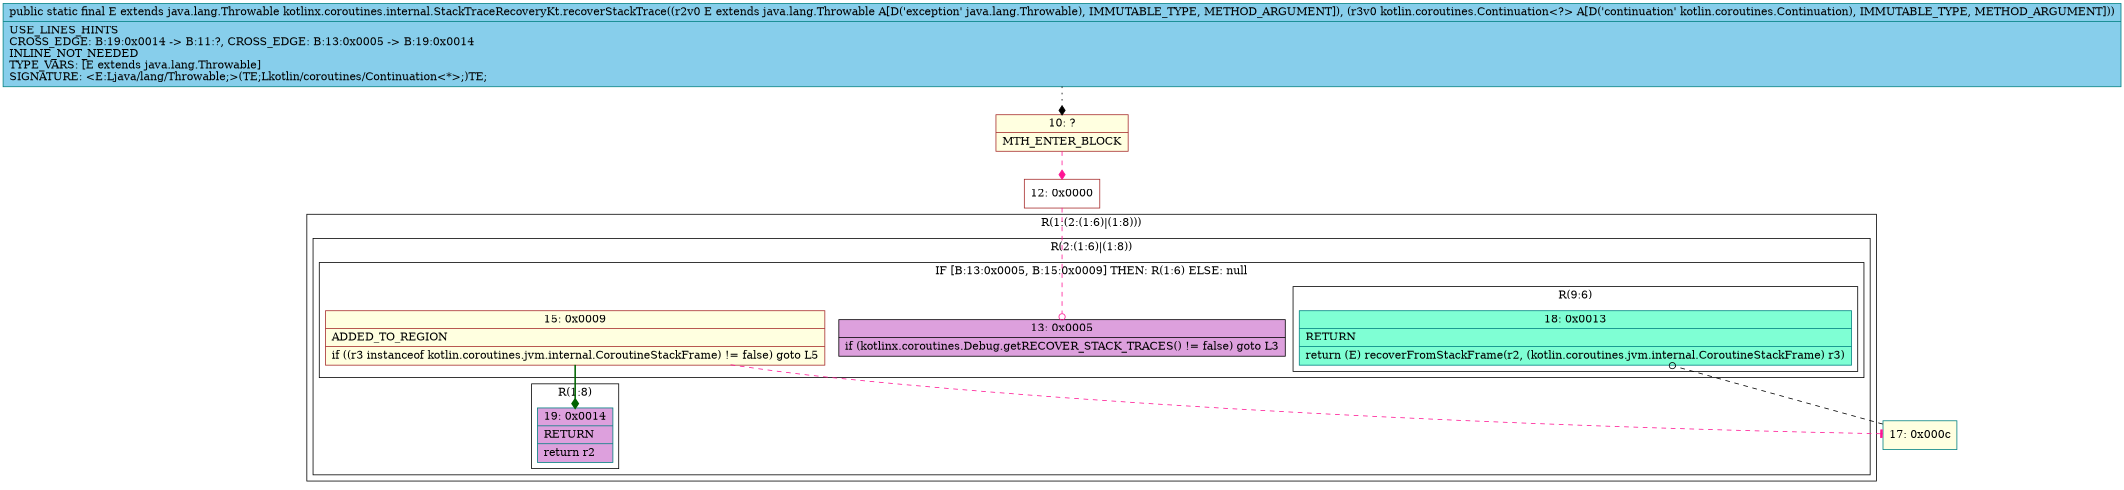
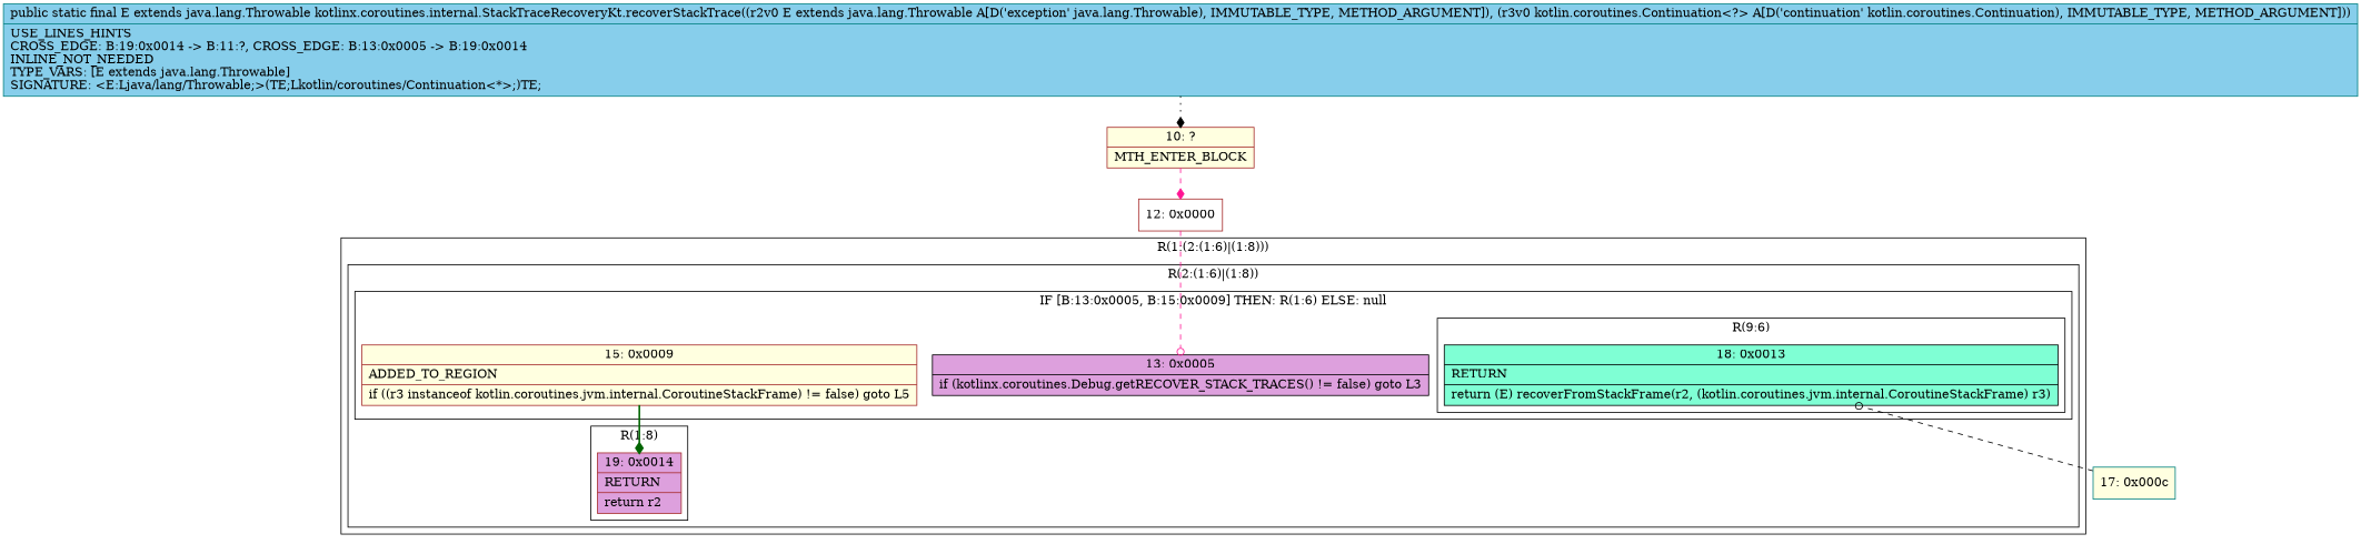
  digraph {
    node [color=brown fillcolor=lightyellow shape=record style=filled]
    edge [arrowhead=diamond color=deeppink style=dashed]
-   n1 [color=teal fillcolor=aquamarine label="{18\:\ 0x0013|RETURN\l|return (E) recoverFromStackFrame(r2, (kotlin.coroutines.jvm.internal.CoroutineStackFrame) r3)\l}"]
+   n1 [color=black fillcolor=aquamarine label="{18\:\ 0x0013|RETURN\l|return (E) recoverFromStackFrame(r2, (kotlin.coroutines.jvm.internal.CoroutineStackFrame) r3)\l}"]
    n2 [color=black fillcolor=plum label="{13\:\ 0x0005|if (kotlinx.coroutines.Debug.getRECOVER_STACK_TRACES() != false) goto L3\l}"]
    n3 [label="{15\:\ 0x0009|ADDED_TO_REGION\l|if ((r3 instanceof kotlin.coroutines.jvm.internal.CoroutineStackFrame) != false) goto L5\l}"]
-   n4 [color=teal fillcolor=plum label="{19\:\ 0x0014|RETURN\l|return r2\l}"]
+   n4 [fillcolor=plum label="{19\:\ 0x0014|RETURN\l|return r2\l}"]
    n5 [color=teal label="{17\:\ 0x000c}"]
    n6 [label="{10\:\ ?|MTH_ENTER_BLOCK\l}"]
    n7 [fillcolor=white label="{12\:\ 0x0000}"]
    n8 [color=teal fillcolor=skyblue label="{public static final E extends java.lang.Throwable kotlinx.coroutines.internal.StackTraceRecoveryKt.recoverStackTrace((r2v0 E extends java.lang.Throwable A[D('exception' java.lang.Throwable), IMMUTABLE_TYPE, METHOD_ARGUMENT]), (r3v0 kotlin.coroutines.Continuation\<?\> A[D('continuation' kotlin.coroutines.Continuation), IMMUTABLE_TYPE, METHOD_ARGUMENT]))  | USE_LINES_HINTS\lCROSS_EDGE: B:19:0x0014 \-\> B:11:?, CROSS_EDGE: B:13:0x0005 \-\> B:19:0x0014\lINLINE_NOT_NEEDED\lTYPE_VARS: [E extends java.lang.Throwable]\lSIGNATURE: \<E:Ljava\/lang\/Throwable;\>(TE;Lkotlin\/coroutines\/Continuation\<*\>;)TE;\l}"]
    subgraph cluster_1 {
      label="R(1:(2:(1:6)|(1:8)))"
      subgraph cluster_2 {
        label="R(2:(1:6)|(1:8))"
        subgraph cluster_3 {
          label="IF [B:13:0x0005, B:15:0x0009] THEN: R(1:6) ELSE: null"
          n2
          n3
          subgraph cluster_4 {
            label="R(9:6)"
            n1
          }
        }
        subgraph cluster_5 {
          label="R(1:8)"
          n4
        }
      }
    }
    n3 -> n4 [color=darkgreen style=bold]
-   n3 -> n5 [arrowhead=tee]
    n5 -> n1 [arrowhead=odot color=black]
    n6 -> n7
    n7 -> n2 [arrowhead=odot]
    n8 -> n6 [color=black style=dotted]
  }
